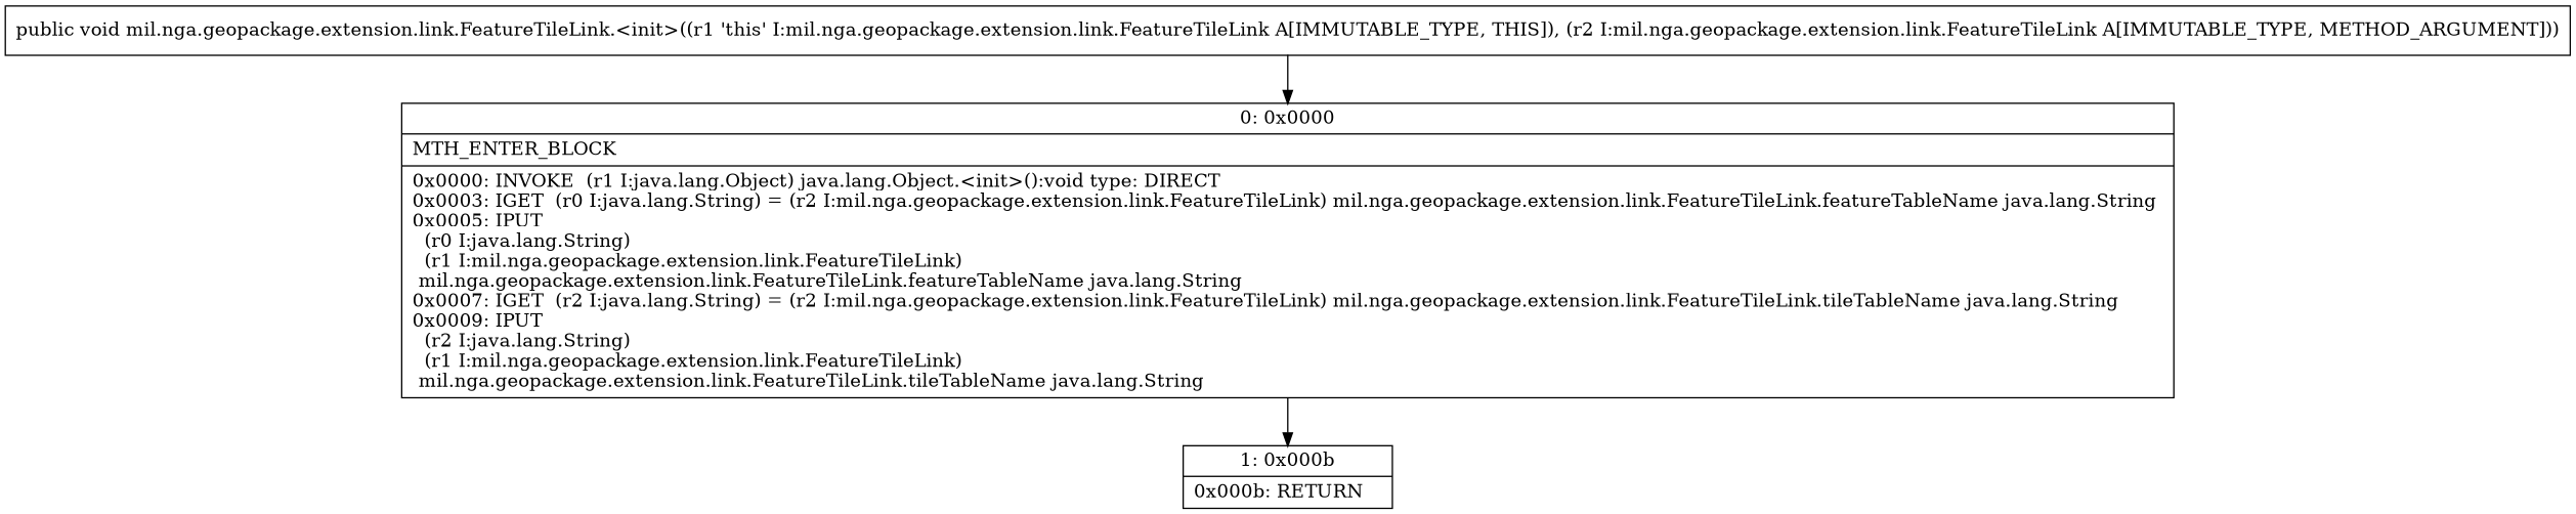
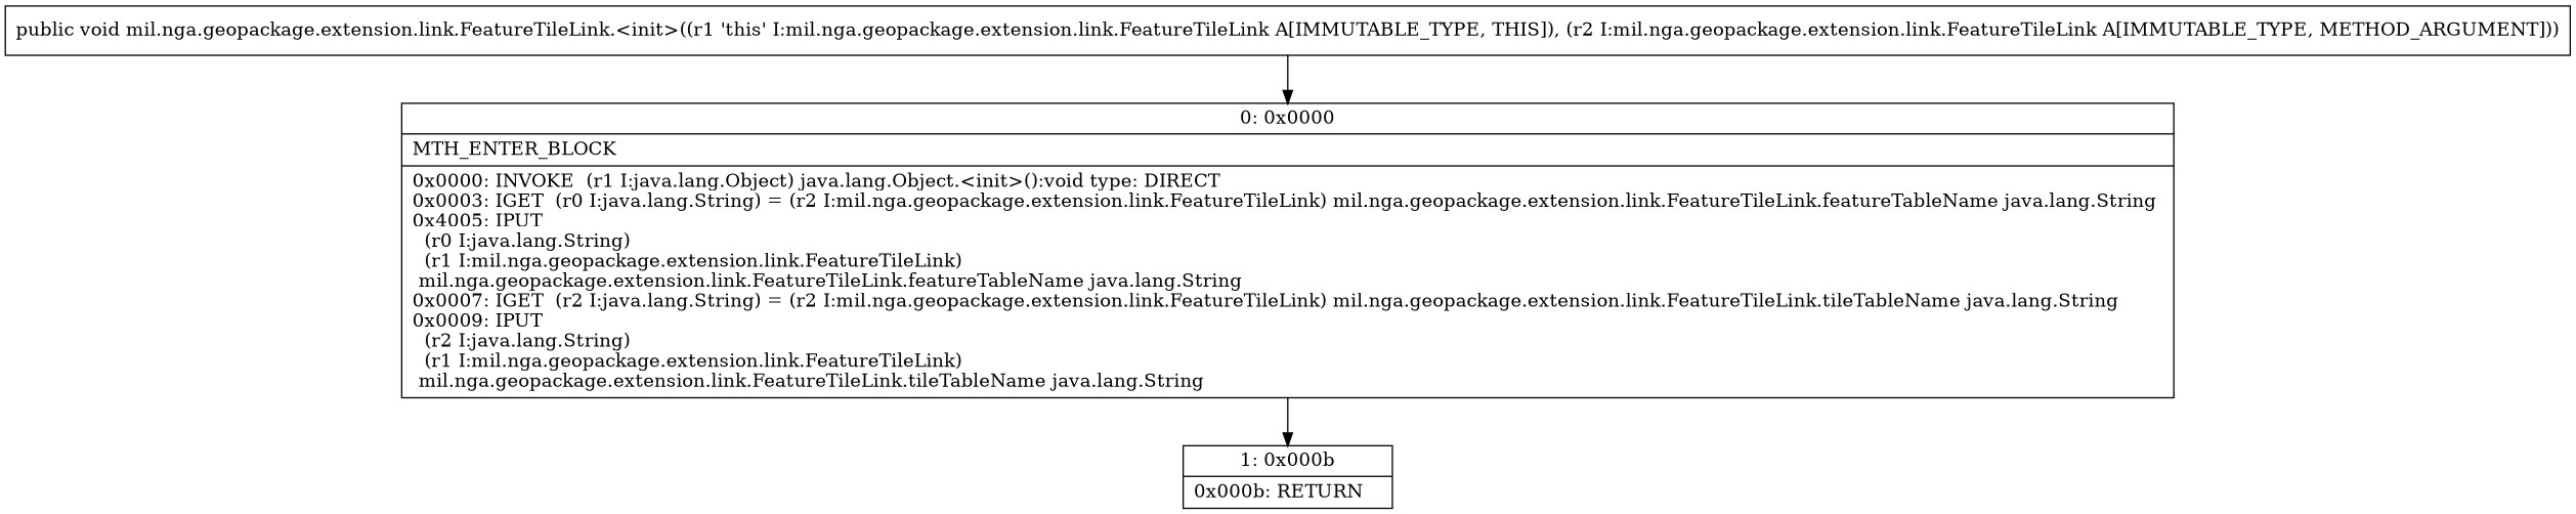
  digraph {
    node [shape=record]
-   n1 [label="{0\:\ 0x0000|MTH_ENTER_BLOCK\l|0x0000: INVOKE  (r1 I:java.lang.Object) java.lang.Object.\<init\>():void type: DIRECT \l0x0003: IGET  (r0 I:java.lang.String) = (r2 I:mil.nga.geopackage.extension.link.FeatureTileLink) mil.nga.geopackage.extension.link.FeatureTileLink.featureTableName java.lang.String \l0x0005: IPUT  \l  (r0 I:java.lang.String)\l  (r1 I:mil.nga.geopackage.extension.link.FeatureTileLink)\l mil.nga.geopackage.extension.link.FeatureTileLink.featureTableName java.lang.String \l0x0007: IGET  (r2 I:java.lang.String) = (r2 I:mil.nga.geopackage.extension.link.FeatureTileLink) mil.nga.geopackage.extension.link.FeatureTileLink.tileTableName java.lang.String \l0x0009: IPUT  \l  (r2 I:java.lang.String)\l  (r1 I:mil.nga.geopackage.extension.link.FeatureTileLink)\l mil.nga.geopackage.extension.link.FeatureTileLink.tileTableName java.lang.String \l}"]
+   n1 [label="{0\:\ 0x0000|MTH_ENTER_BLOCK\l|0x0000: INVOKE  (r1 I:java.lang.Object) java.lang.Object.\<init\>():void type: DIRECT \l0x0003: IGET  (r0 I:java.lang.String) = (r2 I:mil.nga.geopackage.extension.link.FeatureTileLink) mil.nga.geopackage.extension.link.FeatureTileLink.featureTableName java.lang.String \l0x4005: IPUT  \l  (r0 I:java.lang.String)\l  (r1 I:mil.nga.geopackage.extension.link.FeatureTileLink)\l mil.nga.geopackage.extension.link.FeatureTileLink.featureTableName java.lang.String \l0x0007: IGET  (r2 I:java.lang.String) = (r2 I:mil.nga.geopackage.extension.link.FeatureTileLink) mil.nga.geopackage.extension.link.FeatureTileLink.tileTableName java.lang.String \l0x0009: IPUT  \l  (r2 I:java.lang.String)\l  (r1 I:mil.nga.geopackage.extension.link.FeatureTileLink)\l mil.nga.geopackage.extension.link.FeatureTileLink.tileTableName java.lang.String \l}"]
    n2 [label="{1\:\ 0x000b|0x000b: RETURN   \l}"]
    n3 [label="{public void mil.nga.geopackage.extension.link.FeatureTileLink.\<init\>((r1 'this' I:mil.nga.geopackage.extension.link.FeatureTileLink A[IMMUTABLE_TYPE, THIS]), (r2 I:mil.nga.geopackage.extension.link.FeatureTileLink A[IMMUTABLE_TYPE, METHOD_ARGUMENT])) }"]
    n1 -> n2
    n3 -> n1
  }
